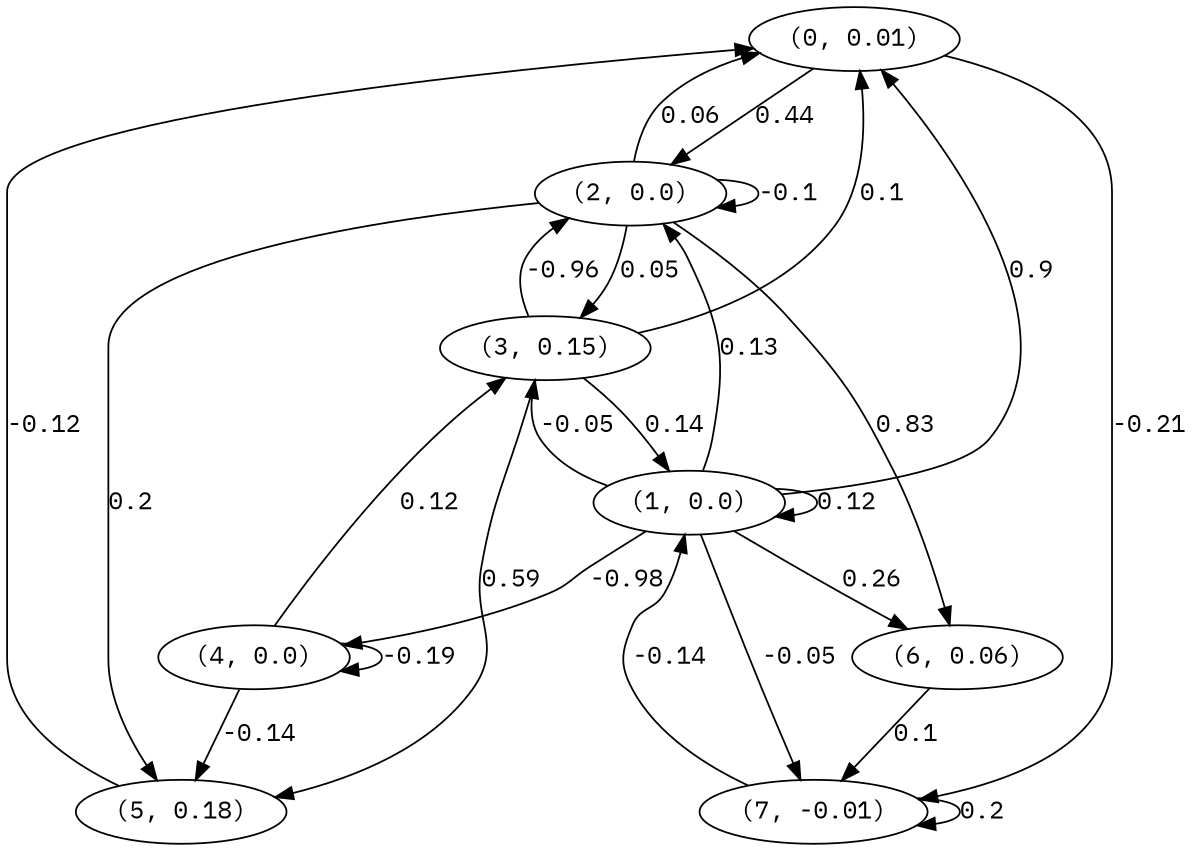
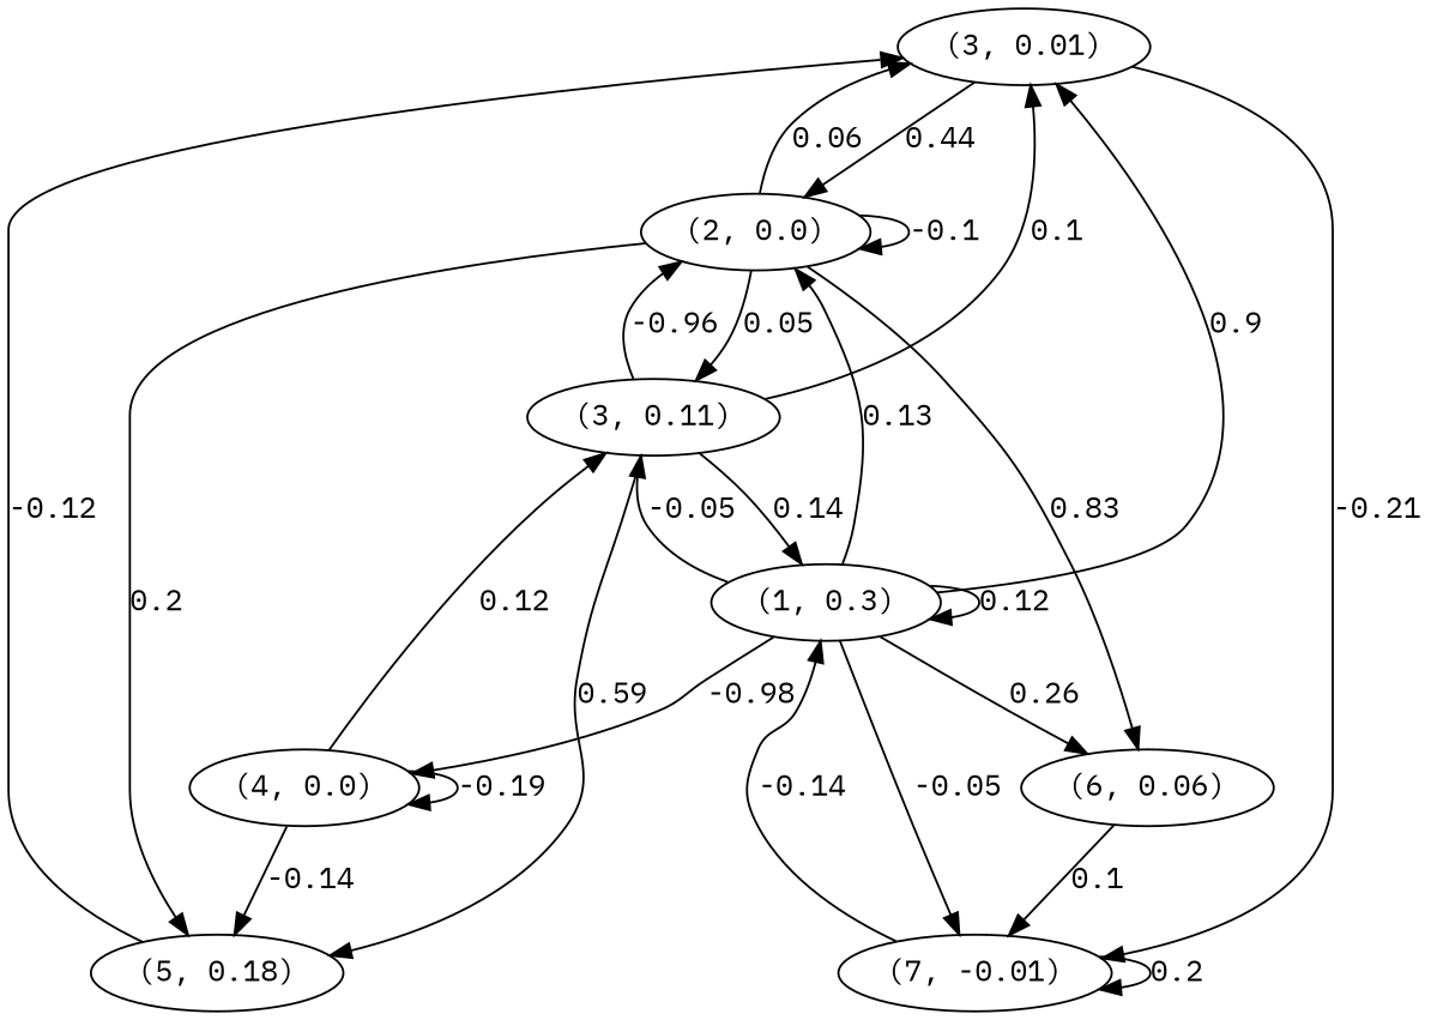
  digraph {
    fontname="IBM Plex Mono"
    node [fontname="IBM Plex Mono"]
    edge [fontname="IBM Plex Mono"]
-   n1 [label="(0, 0.01)"]
+   n1 [label="(3, 0.01)"]
    n2 [label="(2, 0.0)"]
    n3 [label="(7, -0.01)"]
-   n4 [label="(3, 0.15)"]
+   n4 [label="(3, 0.11)"]
    n5 [label="(6, 0.06)"]
    n6 [label="(5, 0.18)"]
-   n7 [label="(1, 0.0)"]
+   n7 [label="(1, 0.3)"]
    n8 [label="(4, 0.0)"]
    n1 -> n2 [label=0.44]
    n1 -> n3 [label=-0.21]
    n2 -> n1 [label=0.06]
    n2 -> n2 [label=-0.1]
    n2 -> n4 [label=0.05]
    n2 -> n5 [label=0.83]
    n2 -> n6 [label=0.2]
    n3 -> n3 [label=0.2]
    n3 -> n7 [label=-0.14]
    n4 -> n1 [label=0.1]
    n4 -> n2 [label=-0.96]
    n4 -> n6 [label=0.59]
    n4 -> n7 [label=0.14]
    n5 -> n3 [label=0.1]
    n6 -> n1 [label=-0.12]
    n7 -> n1 [label=0.9]
    n7 -> n2 [label=0.13]
    n7 -> n3 [label=-0.05]
    n7 -> n4 [label=-0.05]
    n7 -> n5 [label=0.26]
    n7 -> n7 [label=0.12]
    n7 -> n8 [label=-0.98]
    n8 -> n4 [label=0.12]
    n8 -> n6 [label=-0.14]
    n8 -> n8 [label=-0.19]
  }
